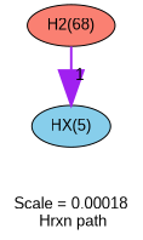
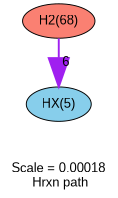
  digraph {
    fontname="Liberation Sans"
    label="Scale = 0.00018\l Hrxn path"
    node [fontname="Liberation Sans" style=filled]
    n1 [label="H2(68)" fillcolor=salmon]
    n2 [label="HX(5)" fillcolor=skyblue]
-   n1 -> n2 [arrowsize=3 color=purple fontname="Liberation Sans" label=" 1" style=bold]
+   n1 -> n2 [arrowsize=3 color=purple fontname="Liberation Sans" label=" 6" style=bold]
  }
